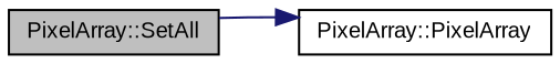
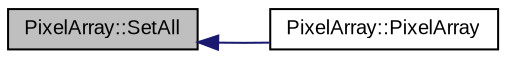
  digraph {
    rankdir=LR
    fontname="Liberation Sans"
    node [color=black fontname="Liberation Sans" fontsize=10 shape=record style=filled]
    n1 [fillcolor=grey75 fontcolor=black height=0.2 label="PixelArray::SetAll" width=0.4]
    n2 [fillcolor=white height=0.2 label="PixelArray::PixelArray" width=0.4]
-   n2 -> n1 [color=midnightblue dir=back fontname="Liberation Sans" fontsize=10 labelfontname=Helvetica labelfontsize=10 style=solid]
+   n1 -> n2 [color=midnightblue dir=back fontname="Liberation Sans" fontsize=10 labelfontname=Helvetica labelfontsize=10 style=solid]
  }
